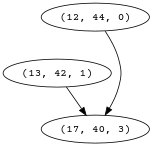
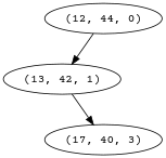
  digraph {
    fontname="Courier Prime"
    node [fontname="Courier Prime"]
    edge [fontname="Courier Prime"]
    "(12, 44, 0)"
    "(13, 42, 1)"
    "(17, 40, 3)"
-   "(12, 44, 0)" -> "(17, 40, 3)"
+   "(12, 44, 0)" -> "(13, 42, 1)"
    "(13, 42, 1)" -> "(17, 40, 3)"
  }
